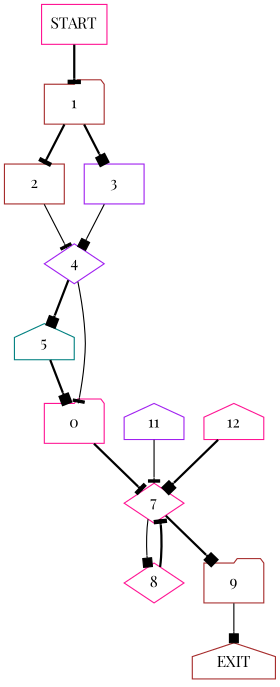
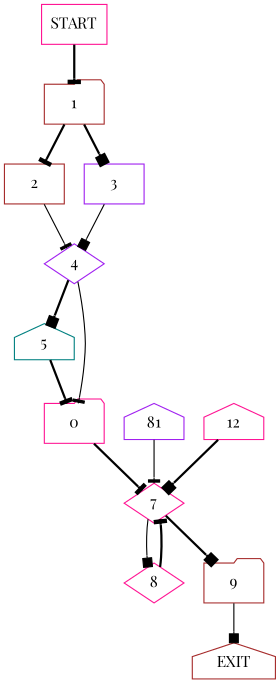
  digraph {
    fontname="Playfair Display"
    node [color=deeppink fontname="Playfair Display" shape=house]
    edge [arrowhead=tee fontname="Playfair Display" style=bold]
    n1 [label=START shape=box]
    1 [color=brown shape=folder]
    2 [color=brown shape=box]
    3 [color=purple shape=box]
    n5 [color=brown label=EXIT]
    4 [color=purple shape=diamond]
    5 [color=teal]
    n8 [label=0 shape=folder]
    7 [shape=diamond]
    8 [shape=diamond]
    9 [color=brown shape=folder]
-   11 [color=purple]
+   11 [color=purple label=81]
    12
    n1 -> 1
    1 -> 2
    1 -> 3 [arrowhead=box]
    2 -> 4 [style=solid]
    3 -> 4 [arrowhead=box style=solid]
    4 -> 5 [arrowhead=box]
    4 -> n8 [style=solid]
-   5 -> n8 [arrowhead=box]
+   5 -> n8
    n8 -> 7
    7 -> 8 [arrowhead=box style=solid]
    7 -> 9 [arrowhead=box]
    8 -> 7
    9 -> n5 [arrowhead=box style=solid]
    11 -> 7 [style=solid]
    12 -> 7 [arrowhead=box]
  }
